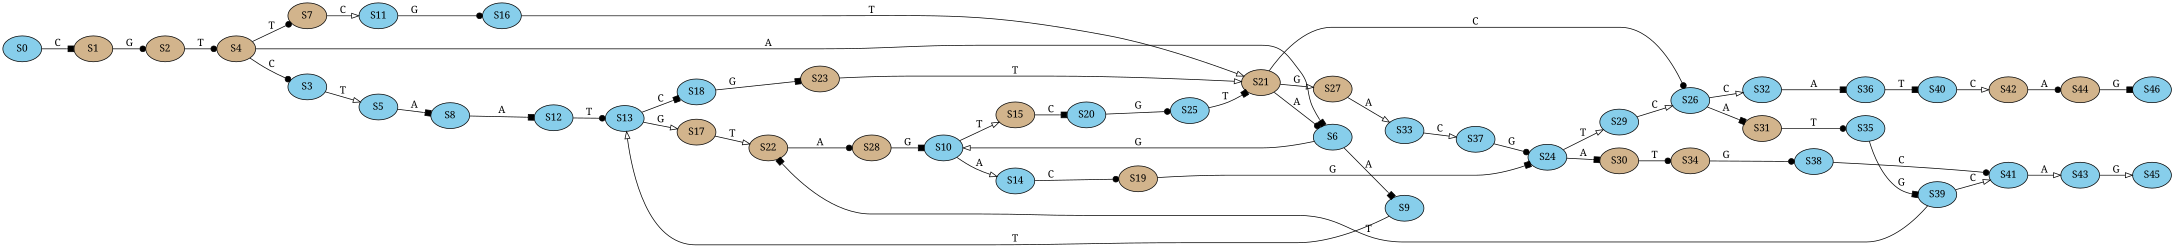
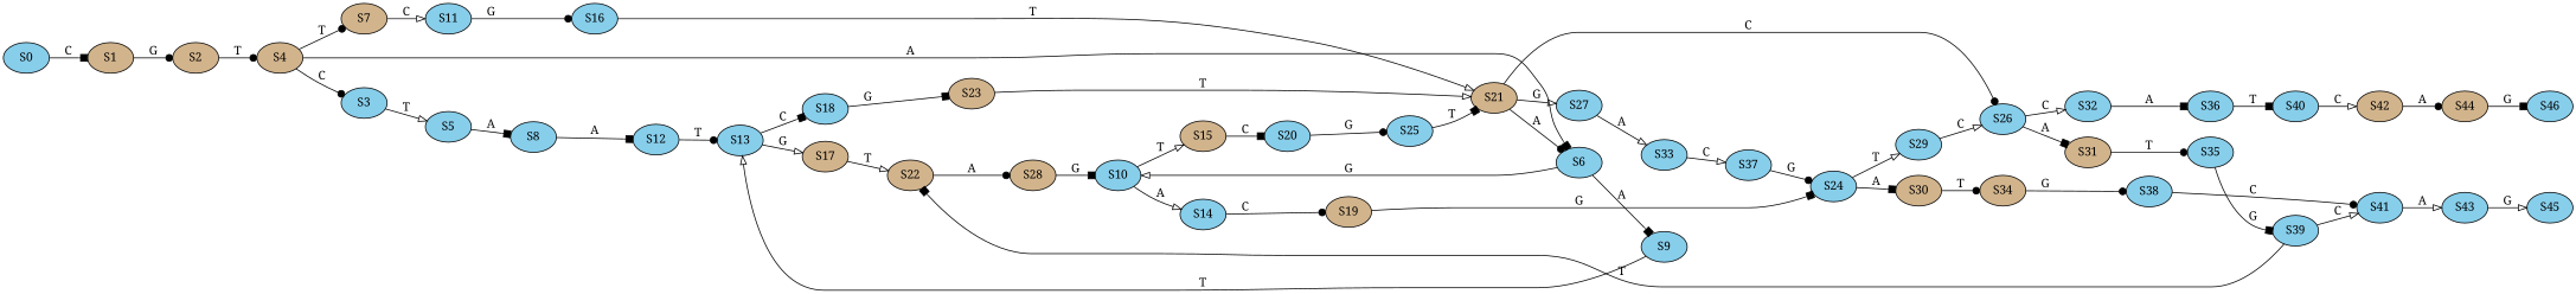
  strict digraph {
    fontname="Noto Serif"
    rankdir=LR
    node [fillcolor=skyblue fontname="Noto Serif" style=filled]
    edge [arrowhead=onormal fontname="Noto Serif"]
    S1 [fillcolor=tan]
    S0
    S2 [fillcolor=tan]
    S4 [fillcolor=tan]
    S3
    S5
    S6
    S7 [fillcolor=tan]
    S8
    S9
    S10
    S11
    S12
    S13
    S14
    S15 [fillcolor=tan]
    S16
    S17 [fillcolor=tan]
    S18
    S19 [fillcolor=tan]
    S20
    S21 [fillcolor=tan]
    S22 [fillcolor=tan]
    S23 [fillcolor=tan]
    S24
    S25
    S26
-   S27 [fillcolor=tan]
+   S27
    S28 [fillcolor=tan]
    S29
    S30 [fillcolor=tan]
    S31 [fillcolor=tan]
    S32
    S33
    S34 [fillcolor=tan]
    S35
    S36
    S37
    S38
    S39
    S40
    S41
    S42 [fillcolor=tan]
    S43
    S44 [fillcolor=tan]
    S45
    S46
    S1 -> S2 [arrowhead=dot label=G]
    S0 -> S1 [arrowhead=box label=C]
    S2 -> S4 [arrowhead=dot label=T]
    S4 -> S3 [arrowhead=dot label=C]
    S4 -> S6 [arrowhead=box label=A]
    S4 -> S7 [arrowhead=dot label=T]
    S3 -> S5 [label=T]
    S5 -> S8 [arrowhead=box label=A]
    S6 -> S9 [arrowhead=box label=A]
    S6 -> S10 [label=G]
    S7 -> S11 [label=C]
    S8 -> S12 [arrowhead=box label=A]
    S9 -> S13 [label=T]
    S10 -> S14 [label=A]
    S10 -> S15 [label=T]
    S11 -> S16 [arrowhead=dot label=G]
    S12 -> S13 [arrowhead=dot label=T]
    S13 -> S17 [label=G]
    S13 -> S18 [arrowhead=box label=C]
    S14 -> S19 [arrowhead=dot label=C]
    S15 -> S20 [arrowhead=box label=C]
    S16 -> S21 [label=T]
    S17 -> S22 [label=T]
    S18 -> S23 [arrowhead=box label=G]
    S19 -> S24 [arrowhead=box label=G]
    S20 -> S25 [arrowhead=dot label=G]
    S21 -> S6 [arrowhead=dot label=A]
    S21 -> S26 [arrowhead=dot label=C]
    S21 -> S27 [label=G]
    S22 -> S28 [arrowhead=dot label=A]
    S23 -> S21 [label=T]
    S24 -> S29 [label=T]
    S24 -> S30 [arrowhead=box label=A]
    S25 -> S21 [arrowhead=box label=T]
    S26 -> S31 [arrowhead=box label=A]
    S26 -> S32 [label=C]
    S27 -> S33 [label=A]
    S28 -> S10 [arrowhead=box label=G]
    S29 -> S26 [label=C]
    S30 -> S34 [arrowhead=dot label=T]
    S31 -> S35 [arrowhead=dot label=T]
    S32 -> S36 [arrowhead=box label=A]
    S33 -> S37 [label=C]
    S34 -> S38 [arrowhead=dot label=G]
    S35 -> S39 [arrowhead=box label=G]
    S36 -> S40 [arrowhead=box label=T]
    S37 -> S24 [arrowhead=dot label=G]
    S38 -> S41 [arrowhead=dot label=C]
    S39 -> S22 [arrowhead=box label=T]
    S39 -> S41 [label=C]
    S40 -> S42 [label=C]
    S41 -> S43 [label=A]
    S42 -> S44 [arrowhead=dot label=A]
    S43 -> S45 [label=G]
    S44 -> S46 [arrowhead=box label=G]
  }
